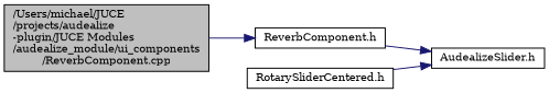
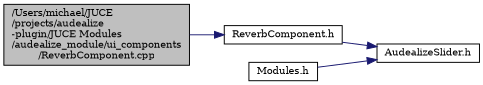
  digraph {
    fontname="DejaVu Serif"
    rankdir=LR
    node [color=black fillcolor=white fontname="DejaVu Serif" fontsize=10 shape=record style=filled]
    edge [color=midnightblue fontname="DejaVu Serif" fontsize=10 labelfontname=Helvetica labelfontsize=10 style=solid]
    n1 [fillcolor=grey75 fontcolor=black height=0.2 label="/Users/michael/JUCE\l/projects/audealize\l-plugin/JUCE Modules\l/audealize_module/ui_components\l/ReverbComponent.cpp" width=0.4]
    n2 [height=0.2 label="ReverbComponent.h" width=0.4]
    n3 [height=0.2 label="AudealizeSlider.h" width=0.4]
-   n4 [height=0.2 label="RotarySliderCentered.h" width=0.4]
+   n4 [height=0.2 label="Modules.h" width=0.4]
    n1 -> n2
    n2 -> n3
    n4 -> n3
  }
